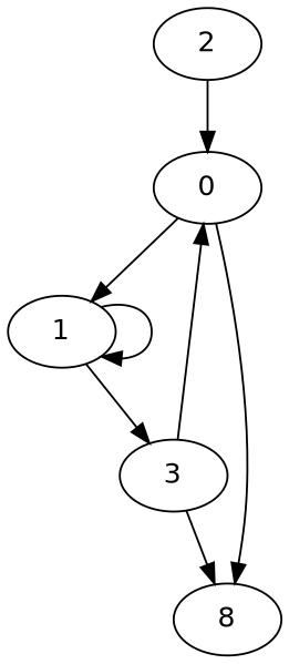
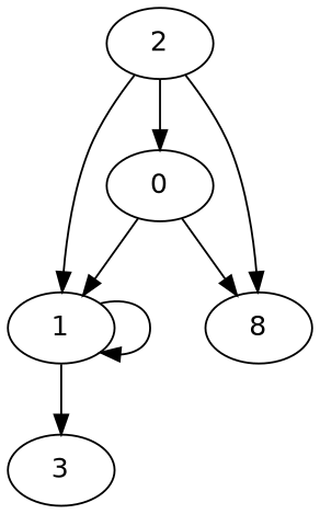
  digraph {
    fontname="DejaVu Sans"
    node [fontname="DejaVu Sans"]
    edge [fontname="DejaVu Sans"]
    0
    1
    n3 [label=8]
    3
    2
    0 -> 1
    0 -> n3
    1 -> 1
    1 -> 3
-   3 -> 0
-   3 -> n3
+   2 -> n3
    2 -> 0
+   2 -> 1
  }
